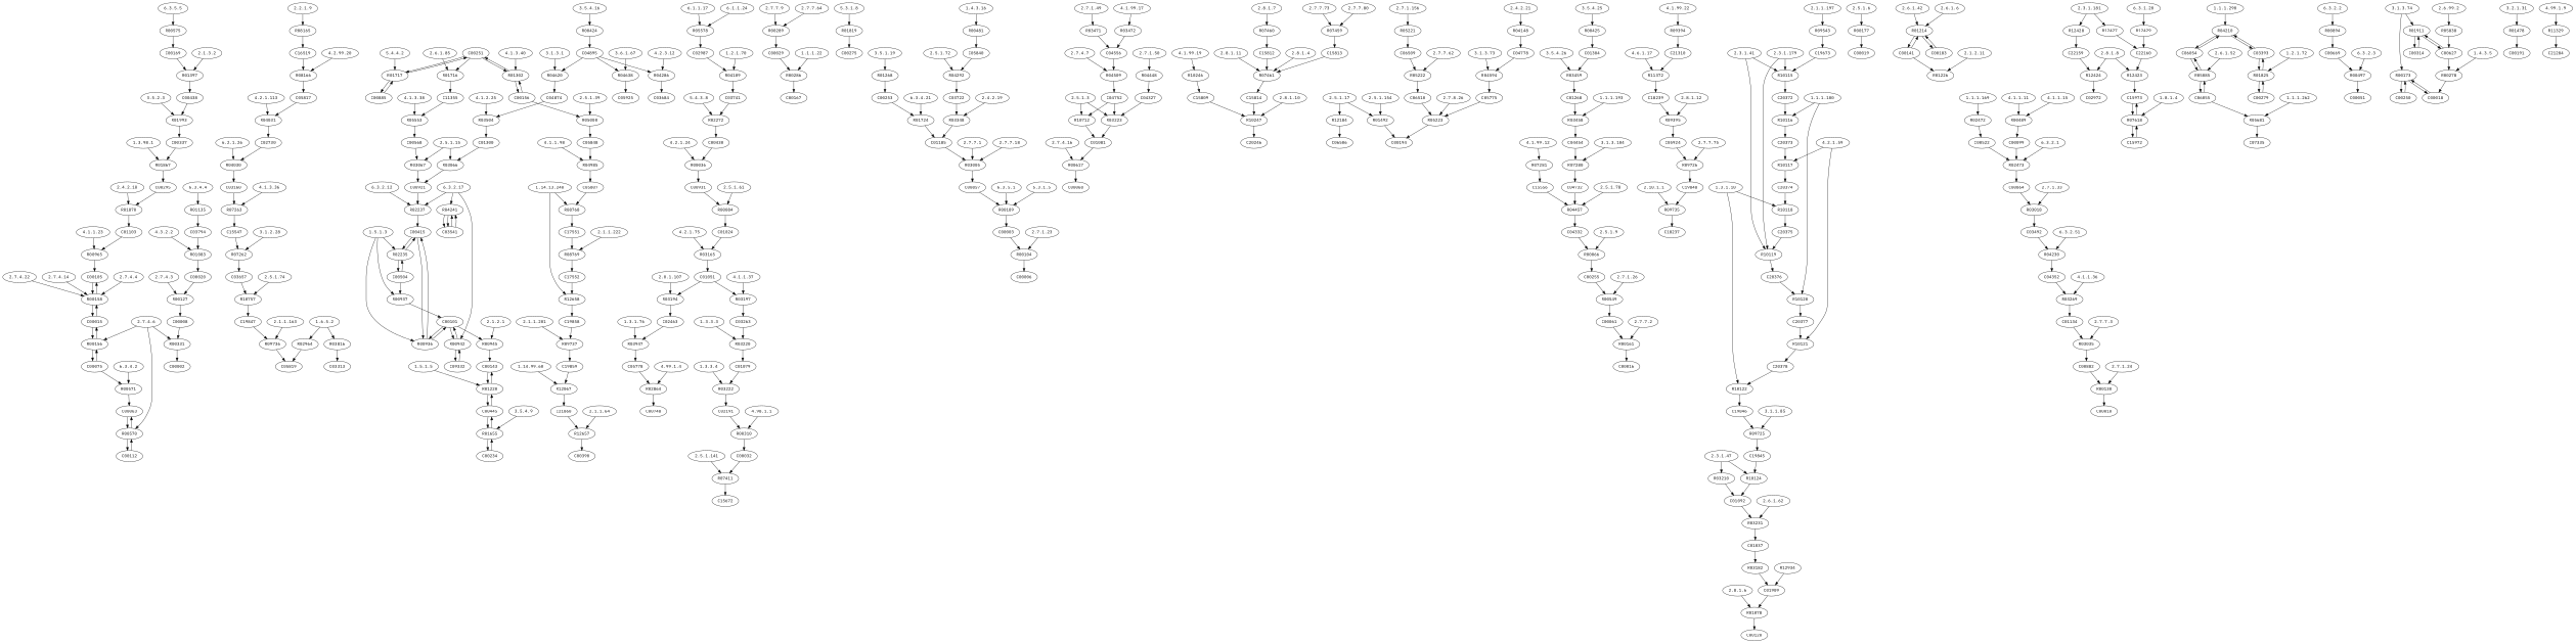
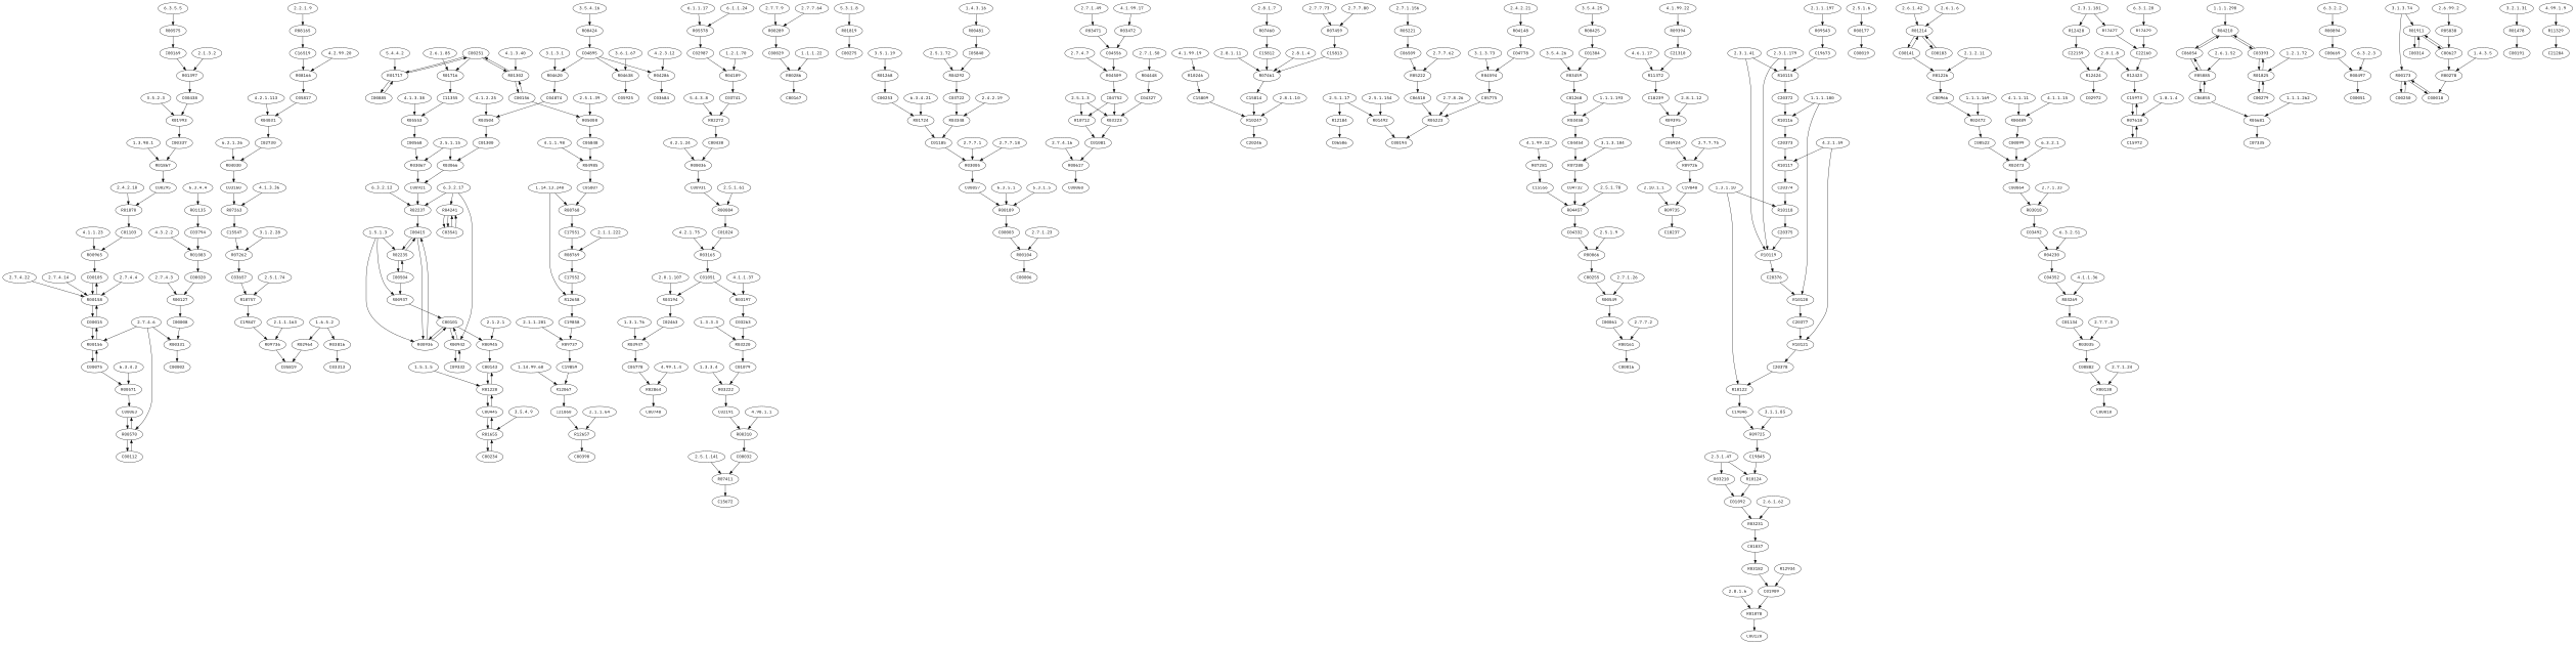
  digraph {
    fontname="IBM Plex Mono"
    node [fontname="IBM Plex Mono" type=R]
    edge [fontname="IBM Plex Mono"]
    "4.1.1.23" [type=E]
    R00965
    C00105 [type=C]
    "6.2.1.26" [type=E]
    R04030
    C03160 [type=C]
    "6.3.5.5" [type=E]
    R00575
    C00169 [type=C]
    "3.1.3.1" [type=E]
    R04620
    C04874 [type=C]
    "1.14.13.240" [type=E]
    R08768
    R12658
    C17551 [type=C]
    C19858 [type=C]
    "1.14.99.60" [type=E]
    R12067
    C21860 [type=C]
    "1.3.1.76" [type=E]
    R03947
    C05778 [type=C]
    "2.5.1.39" [type=E]
    R05000
    C05848 [type=C]
    "2.7.7.9" [type=E]
    R00289
    C00029 [type=C]
    "2.1.1.64" [type=E]
    R12657
    C00390 [type=C]
    "4.1.1.98" [type=E]
    R04985
    C05807 [type=C]
    "5.3.1.8" [type=E]
    R01819
    C00275 [type=C]
    "4.2.1.24" [type=E]
    R00036
    C00931 [type=C]
    "6.3.4.21" [type=E]
    R01724
    C01185 [type=C]
    "2.7.4.4" [type=E]
    R00158
    C00015 [type=C]
    "2.5.1.15" [type=E]
    R03067
    R03066
    C00921 [type=C]
    "2.7.4.16" [type=E]
    R00617
    C00068 [type=C]
    "4.1.99.19" [type=E]
    R10246
    C15809 [type=C]
    "3.1.3.73" [type=E]
    R04594
    C05775 [type=C]
    "4.1.99.12" [type=E]
    R07281
    C15556 [type=C]
    "2.10.1.1" [type=E]
    R09735
    C18237 [type=C]
    "2.1.1.222" [type=E]
    R08769
    C17552 [type=C]
    "2.4.2.10" [type=E]
    R01870
    C01103 [type=C]
    "5.4.4.2" [type=E]
    R01717
    C00251 [type=C]
    C00885 [type=C]
    "2.3.1.179" [type=E]
    R10119
    R10115
    C20376 [type=C]
    C20372 [type=C]
    "1.3.3.4" [type=E]
    R03222
    C02191 [type=C]
    "2.7.7.2" [type=E]
    R00161
    C00016 [type=C]
    "2.8.1.6" [type=E]
    R01078
    C00120 [type=C]
    "1.5.1.5" [type=E]
    R01220
    C00445 [type=C]
    C00143 [type=C]
    "1.3.98.1" [type=E]
    R01867
    C00295 [type=C]
    "2.7.1.49" [type=E]
    R03471
    C04556 [type=C]
    "1.1.1.22" [type=E]
    R00286
    C00167 [type=C]
    "2.5.1.6" [type=E]
    R00177
    C00019 [type=C]
    "2.6.1.42" [type=E]
    R01214
    C00141 [type=C]
    C00183 [type=C]
    "4.6.1.17" [type=E]
    R11372
    C18239 [type=C]
    "2.8.1.12" [type=E]
    R09395
    C05924 [type=C]
    "3.5.4.9" [type=E]
    R01655
    C00234 [type=C]
    "2.8.1.11" [type=E]
    R07461
    C15814 [type=C]
    "4.1.1.11" [type=E]
    R00489
    C00099 [type=C]
    "2.7.7.1" [type=E]
    R03005
    C00857 [type=C]
    "6.3.5.1" [type=E]
    R00189
    C00003 [type=C]
    "2.2.1.9" [type=E]
    R08165
    C16519 [type=C]
    "1.1.1.169" [type=E]
    R02472
    C00522 [type=C]
    "1.3.1.10" [type=E]
    R10118
    R10122
    C20375 [type=C]
    C19846 [type=C]
    "6.1.1.17" [type=E]
    R05578
    C02987 [type=C]
    "2.3.1.47" [type=E]
    R03210
    R10124
    C01092 [type=C]
    "2.1.1.201" [type=E]
    R09737
    C19859 [type=C]
    "2.7.4.22" [type=E]
    "2.3.1.181" [type=E]
    R12428
    R12427
    C22159 [type=C]
    C22160 [type=C]
    "1.1.1.290" [type=E]
    R04210
    C06054 [type=C]
    C03393 [type=C]
    "2.8.1.7" [type=E]
    R07460
    C15812 [type=C]
    "2.7.1.23" [type=E]
    R00104
    C00006 [type=C]
    "2.7.4.7" [type=E]
    R04509
    C04752 [type=C]
    "3.5.2.3" [type=E]
    R01993
    C00337 [type=C]
    "2.7.4.3" [type=E]
    R00127
    C00008 [type=C]
    "2.7.7.64" [type=E]
    "2.7.7.18" [type=E]
    "2.7.7.62" [type=E]
    R05222
    C06510 [type=C]
    C01909 [type=C]
    R03182
    R12934
    "4.98.1.1" [type=E]
    R00310
    C00032 [type=C]
    "2.5.1.154" [type=E]
    R01492
    C00194 [type=C]
    "1.6.5.2" [type=E]
    R03816
    R02964
    C03313 [type=C]
    C05819 [type=C]
    "3.5.4.26" [type=E]
    R03459
    C01268 [type=C]
    "2.8.1.4" [type=E]
    "2.7.1.156" [type=E]
    R05221
    C06509 [type=C]
    "3.6.1.67" [type=E]
    R04638
    C05925 [type=C]
    "2.1.1.197" [type=E]
    R09543
    C19673 [type=C]
    "4.2.1.113" [type=E]
    R04031
    C02730 [type=C]
    "6.3.2.1" [type=E]
    R02473
    C00864 [type=C]
    "1.4.3.16" [type=E]
    R00481
    C05840 [type=C]
    "4.1.2.25" [type=E]
    R03504
    C01300 [type=C]
    "2.1.2.1" [type=E]
    R00945
    "2.7.1.24" [type=E]
    R00130
    C00010 [type=C]
    "2.8.1.10" [type=E]
    R10247
    C20246 [type=C]
    "2.6.1.52" [type=E]
    R05085
    C06055 [type=C]
    "6.3.1.20" [type=E]
    R12429
    "2.6.1.85" [type=E]
    R01716
    C11355 [type=C]
    "2.7.7.75" [type=E]
    R09726
    C19848 [type=C]
    "2.6.1.6" [type=E]
    "2.7.1.33" [type=E]
    R03018
    C03492 [type=C]
    "2.5.1.72" [type=E]
    R04292
    C03722 [type=C]
    "1.5.1.3" [type=E]
    R02235
    R00936
    R00937
    C00415 [type=C]
    C00504 [type=C]
    C00101 [type=C]
    "2.5.1.17" [type=E]
    R12184
    C06506 [type=C]
    "2.7.7.73" [type=E]
    R07459
    C15813 [type=C]
    "1.1.1.100" [type=E]
    R10116
    R10120
    C20373 [type=C]
    C20377 [type=C]
    "4.3.2.2" [type=E]
    R01083
    C00020 [type=C]
    "6.3.2.2" [type=E]
    R00894
    C00669 [type=C]
    "5.4.3.8" [type=E]
    R02272
    C00430 [type=C]
    "6.3.2.17" [type=E]
    R00942
    R04241
    R02237
    C09332 [type=C]
    C03541 [type=C]
    "2.5.1.74" [type=E]
    R10757
    C19847 [type=C]
    "2.8.1.8" [type=E]
    R12423
    R12424
    C15973 [type=C]
    C02972 [type=C]
    "2.7.7.80" [type=E]
    "3.1.1.85" [type=E]
    R09725
    C19845 [type=C]
    "4.1.1.15" [type=E]
    "4.2.3.12" [type=E]
    R04286
    C03684 [type=C]
    "4.2.1.75" [type=E]
    R03165
    C01051 [type=C]
    "3.5.1.19" [type=E]
    R01268
    C00253 [type=C]
    n303 [label="2.0.1.107" type=E]
    R03194
    C02463 [type=C]
    "1.3.3.3" [type=E]
    R03220
    C01079 [type=C]
    "3.1.3.74" [type=E]
    R00173
    R01911
    C00018 [type=C]
    C00250 [type=C]
    C00314 [type=C]
    C00627 [type=C]
    "6.3.2.12" [type=E]
    "2.1.3.2" [type=E]
    R01397
    C00438 [type=C]
    "2.7.1.26" [type=E]
    R00549
    C00061 [type=C]
    "2.4.2.21" [type=E]
    R04148
    C04778 [type=C]
    "4.2.1.59" [type=E]
    R10121
    R10117
    C20378 [type=C]
    C20374 [type=C]
    "1.1.1.193" [type=E]
    R03458
    C04454 [type=C]
    "2.7.4.6" [type=E]
    R00156
    R00331
    R00570
    C00075 [type=C]
    C00002 [type=C]
    C00112 [type=C]
    C00063 [type=C]
    "2.1.2.11" [type=E]
    R01226
+   C00966 [type=C]
    "2.5.1.61" [type=E]
    R00084
    C01024 [type=C]
    "4.1.3.38" [type=E]
    R05553
    C00568 [type=C]
    "1.1.1.262" [type=E]
    R05681
    C07335 [type=C]
    "2.6.99.2" [type=E]
    R05838
    "2.5.1.141" [type=E]
    R07411
    C15672 [type=C]
    "4.1.1.37" [type=E]
    R03197
    C03263 [type=C]
    "4.99.1.4" [type=E]
    R02864
    C00748 [type=C]
    "2.1.1.163" [type=E]
    R09736
    "4.1.3.40" [type=E]
    R01302
    C00156 [type=C]
    "4.1.99.22" [type=E]
    R09394
    C21310 [type=C]
    "1.2.1.72" [type=E]
    R01825
    C00279 [type=C]
    "1.8.1.4" [type=E]
    R07618
    C15972 [type=C]
    "6.3.2.51" [type=E]
    R04230
    C04352 [type=C]
    "1.2.1.70" [type=E]
    R04109
    C03741 [type=C]
    "2.7.4.14" [type=E]
    "6.1.1.24" [type=E]
    "2.7.1.50" [type=E]
    R04448
    C04327 [type=C]
    "3.1.3.104" [type=E]
    R07280
    C04732 [type=C]
    "2.7.8.26" [type=E]
    R05223
    "6.3.4.2" [type=E]
    R00571
    "2.5.1.78" [type=E]
    R04457
    C04332 [type=C]
    "2.7.7.3" [type=E]
    R03035
    C00882 [type=C]
    "3.5.4.25" [type=E]
    R00425
    C01304 [type=C]
    "3.1.2.28" [type=E]
    R07262
    C03657 [type=C]
    "2.4.2.19" [type=E]
    R03348
    "2.3.1.41" [type=E]
    "6.3.4.4" [type=E]
    R01135
    C03794 [type=C]
    "2.6.1.62" [type=E]
    R03231
    C01037 [type=C]
    "4.1.1.36" [type=E]
    R03269
    C01134 [type=C]
    "2.5.1.3" [type=E]
    R10712
    R03223
    C01081 [type=C]
    "4.1.3.36" [type=E]
    R07263
    C15547 [type=C]
    "4.2.99.20" [type=E]
    R08166
    C05817 [type=C]
    "4.1.99.17" [type=E]
    R03472
    "3.2.1.31" [type=E]
    R01478
    C00191 [type=C]
    "1.4.3.5" [type=E]
    R00278
    "2.5.1.9" [type=E]
    R00066
    C00255 [type=C]
    "6.3.2.3" [type=E]
    R00497
    C00051 [type=C]
    "4.99.1.9" [type=E]
    R11329
    C21284 [type=C]
    "3.5.4.16" [type=E]
    R00424
    C04895 [type=C]
    "6.3.1.5" [type=E]
    "4.1.1.23" -> R00965
    R00965 -> C00105
    C00105 -> R00158
    "6.2.1.26" -> R04030
    R04030 -> C03160
    C03160 -> R07263
    "6.3.5.5" -> R00575
    R00575 -> C00169
    C00169 -> R01397
    "3.1.3.1" -> R04620
    R04620 -> C04874
    C04874 -> R03504
    "1.14.13.240" -> R08768
    "1.14.13.240" -> R12658
    R08768 -> C17551
    R12658 -> C19858
    C17551 -> R08769
    C19858 -> R09737
    "1.14.99.60" -> R12067
    R12067 -> C21860
    C21860 -> R12657
    "1.3.1.76" -> R03947
    R03947 -> C05778
    C05778 -> R02864
    "2.5.1.39" -> R05000
    R05000 -> C05848
    C05848 -> R04985
    "2.7.7.9" -> R00289
    R00289 -> C00029
    C00029 -> R00286
    "2.1.1.64" -> R12657
    R12657 -> C00390
    "4.1.1.98" -> R04985
    R04985 -> C05807
    C05807 -> R08768
    "5.3.1.8" -> R01819
    R01819 -> C00275
    "4.2.1.24" -> R00036
    R00036 -> C00931
    C00931 -> R00084
    "6.3.4.21" -> R01724
    R01724 -> C01185
    C01185 -> R03005
    "2.7.4.4" -> R00158
    R00158 -> C00105
    R00158 -> C00015
    C00015 -> R00158
    C00015 -> R00156
    "2.5.1.15" -> R03067
    "2.5.1.15" -> R03066
    R03067 -> C00921
    R03066 -> C00921
    C00921 -> R02237
    "2.7.4.16" -> R00617
    R00617 -> C00068
    "4.1.99.19" -> R10246
    R10246 -> C15809
    C15809 -> R10247
    "3.1.3.73" -> R04594
    R04594 -> C05775
    C05775 -> R05223
    "4.1.99.12" -> R07281
    R07281 -> C15556
    C15556 -> R04457
    "2.10.1.1" -> R09735
    R09735 -> C18237
    "2.1.1.222" -> R08769
    R08769 -> C17552
    C17552 -> R12658
    "2.4.2.10" -> R01870
    R01870 -> C01103
    C01103 -> R00965
    "5.4.4.2" -> R01717
    R01717 -> C00251
    R01717 -> C00885
    C00251 -> R01717
    C00251 -> R01716
    C00251 -> R01302
    C00885 -> R01717
    "2.3.1.179" -> R10119
    "2.3.1.179" -> R10115
    R10119 -> C20376
    R10115 -> C20372
    C20376 -> R10120
    C20372 -> R10116
    "1.3.3.4" -> R03222
    R03222 -> C02191
    C02191 -> R00310
    "2.7.7.2" -> R00161
    R00161 -> C00016
    "2.8.1.6" -> R01078
    R01078 -> C00120
    "1.5.1.5" -> R01220
    R01220 -> C00445
    R01220 -> C00143
    C00445 -> R01220
    C00445 -> R01655
    C00143 -> R01220
    "1.3.98.1" -> R01867
    R01867 -> C00295
    C00295 -> R01870
    "2.7.1.49" -> R03471
    R03471 -> C04556
    C04556 -> R04509
    "1.1.1.22" -> R00286
    R00286 -> C00167
    "2.5.1.6" -> R00177
    R00177 -> C00019
    "2.6.1.42" -> R01214
    R01214 -> C00141
    R01214 -> C00183
    C00141 -> R01214
    C00141 -> R01226
    C00183 -> R01214
    "4.6.1.17" -> R11372
    R11372 -> C18239
    C18239 -> R09395
    "2.8.1.12" -> R09395
    R09395 -> C05924
    C05924 -> R09726
    "3.5.4.9" -> R01655
    R01655 -> C00445
    R01655 -> C00234
    C00234 -> R01655
    "2.8.1.11" -> R07461
    R07461 -> C15814
    C15814 -> R10247
    "4.1.1.11" -> R00489
    R00489 -> C00099
    C00099 -> R02473
    "2.7.7.1" -> R03005
    R03005 -> C00857
    C00857 -> R00189
    "6.3.5.1" -> R00189
    R00189 -> C00003
    C00003 -> R00104
    "2.2.1.9" -> R08165
    R08165 -> C16519
    C16519 -> R08166
    "1.1.1.169" -> R02472
    R02472 -> C00522
    C00522 -> R02473
    "1.3.1.10" -> R10118
    "1.3.1.10" -> R10122
    R10118 -> C20375
    R10122 -> C19846
    C20375 -> R10119
    C19846 -> R09725
    "6.1.1.17" -> R05578
    R05578 -> C02987
    C02987 -> R04109
    "2.3.1.47" -> R03210
    "2.3.1.47" -> R10124
    R03210 -> C01092
    R10124 -> C01092
    C01092 -> R03231
    "2.1.1.201" -> R09737
    R09737 -> C19859
    C19859 -> R12067
    "2.7.4.22" -> R00158
    "2.3.1.181" -> R12428
    "2.3.1.181" -> R12427
    R12428 -> C22159
    R12427 -> C22160
    C22159 -> R12424
    C22160 -> R12423
    "1.1.1.290" -> R04210
    R04210 -> C06054
    R04210 -> C03393
    C06054 -> R04210
    C06054 -> R05085
    C03393 -> R04210
    C03393 -> R01825
    "2.8.1.7" -> R07460
    R07460 -> C15812
    C15812 -> R07461
    "2.7.1.23" -> R00104
    R00104 -> C00006
    "2.7.4.7" -> R04509
    R04509 -> C04752
    C04752 -> R10712
    C04752 -> R03223
    "3.5.2.3" -> R01993
    R01993 -> C00337
    C00337 -> R01867
    "2.7.4.3" -> R00127
    R00127 -> C00008
    C00008 -> R00331
    "2.7.7.64" -> R00289
    "2.7.7.18" -> R03005
    "2.7.7.62" -> R05222
    R05222 -> C06510
    C06510 -> R05223
    C01909 -> R01078
    R03182 -> C01909
    R12934 -> C01909
    "4.98.1.1" -> R00310
    R00310 -> C00032
    C00032 -> R07411
    "2.5.1.154" -> R01492
    R01492 -> C00194
    "1.6.5.2" -> R03816
    "1.6.5.2" -> R02964
    R03816 -> C03313
    R02964 -> C05819
    "3.5.4.26" -> R03459
    R03459 -> C01268
    C01268 -> R03458
    "2.8.1.4" -> R07461
    "2.7.1.156" -> R05221
    R05221 -> C06509
    C06509 -> R05222
    "3.6.1.67" -> R04638
    R04638 -> C05925
    "2.1.1.197" -> R09543
    R09543 -> C19673
    C19673 -> R10115
    "4.2.1.113" -> R04031
    R04031 -> C02730
    C02730 -> R04030
    "6.3.2.1" -> R02473
    R02473 -> C00864
    C00864 -> R03018
    "1.4.3.16" -> R00481
    R00481 -> C05840
    C05840 -> R04292
    "4.1.2.25" -> R03504
    R03504 -> C01300
    C01300 -> R03066
    "2.1.2.1" -> R00945
    R00945 -> C00143
    "2.7.1.24" -> R00130
    R00130 -> C00010
    "2.8.1.10" -> R10247
    R10247 -> C20246
    "2.6.1.52" -> R05085
    R05085 -> C06054
    R05085 -> C06055
    C06055 -> R05085
    C06055 -> R05681
    "6.3.1.20" -> R12429
    R12429 -> C22160
    "2.6.1.85" -> R01716
    R01716 -> C11355
    C11355 -> R05553
    "2.7.7.75" -> R09726
    R09726 -> C19848
    C19848 -> R09735
    "2.6.1.6" -> R01214
    "2.7.1.33" -> R03018
    R03018 -> C03492
    C03492 -> R04230
    "2.5.1.72" -> R04292
    R04292 -> C03722
    C03722 -> R03348
    "1.5.1.3" -> R02235
    "1.5.1.3" -> R00936
    "1.5.1.3" -> R00937
    R02235 -> C00415
    R02235 -> C00504
    R00936 -> C00415
    R00936 -> C00101
    R00937 -> C00101
    C00415 -> R02235
    C00415 -> R00936
    C00504 -> R02235
    C00504 -> R00937
    C00101 -> R00945
    C00101 -> R00936
    C00101 -> R00942
    "2.5.1.17" -> R01492
    "2.5.1.17" -> R12184
    R12184 -> C06506
    "2.7.7.73" -> R07459
    R07459 -> C15813
    C15813 -> R07461
    "1.1.1.100" -> R10116
    "1.1.1.100" -> R10120
    R10116 -> C20373
    R10120 -> C20377
    C20373 -> R10117
    C20377 -> R10121
    "4.3.2.2" -> R01083
    R01083 -> C00020
    C00020 -> R00127
    "6.3.2.2" -> R00894
    R00894 -> C00669
    C00669 -> R00497
    "5.4.3.8" -> R02272
    R02272 -> C00430
    C00430 -> R00036
    "6.3.2.17" -> R00942
    "6.3.2.17" -> R04241
    "6.3.2.17" -> R02237
    R00942 -> C00101
    R00942 -> C09332
    R04241 -> C03541
    R04241 -> C03541
    R02237 -> C00415
    C09332 -> R00942
    C03541 -> R04241
    C03541 -> R04241
    "2.5.1.74" -> R10757
    R10757 -> C19847
    C19847 -> R09736
    "2.8.1.8" -> R12423
    "2.8.1.8" -> R12424
    R12423 -> C15973
    R12424 -> C02972
    C15973 -> R07618
    "2.7.7.80" -> R07459
    "3.1.1.85" -> R09725
    R09725 -> C19845
    C19845 -> R10124
    "4.1.1.15" -> R00489
    "4.2.3.12" -> R04286
    R04286 -> C03684
    "4.2.1.75" -> R03165
    R03165 -> C01051
    C01051 -> R03194
    C01051 -> R03197
    "3.5.1.19" -> R01268
    R01268 -> C00253
    C00253 -> R01724
    n303 -> R03194
    R03194 -> C02463
    C02463 -> R03947
    "1.3.3.3" -> R03220
    R03220 -> C01079
    C01079 -> R03222
    "3.1.3.74" -> R00173
    "3.1.3.74" -> R01911
    R00173 -> C00018
    R00173 -> C00250
    R01911 -> C00314
    R01911 -> C00627
    C00018 -> R00173
    C00250 -> R00173
    C00314 -> R01911
    C00627 -> R01911
    C00627 -> R00278
    "6.3.2.12" -> R02237
    "2.1.3.2" -> R01397
    R01397 -> C00438
    C00438 -> R01993
    "2.7.1.26" -> R00549
    R00549 -> C00061
    C00061 -> R00161
    "2.4.2.21" -> R04148
    R04148 -> C04778
    C04778 -> R04594
    "4.2.1.59" -> R10121
    "4.2.1.59" -> R10117
    R10121 -> C20378
    R10117 -> C20374
    C20378 -> R10122
    C20374 -> R10118
    "1.1.1.193" -> R03458
    R03458 -> C04454
    C04454 -> R07280
    "2.7.4.6" -> R00156
    "2.7.4.6" -> R00331
    "2.7.4.6" -> R00570
    R00156 -> C00015
    R00156 -> C00075
    R00331 -> C00002
    R00570 -> C00112
    R00570 -> C00063
    C00075 -> R00156
    C00075 -> R00571
    C00112 -> R00570
    C00063 -> R00570
    "2.1.2.11" -> R01226
+   R01226 -> C00966
+   C00966 -> R02472
    "2.5.1.61" -> R00084
    R00084 -> C01024
    C01024 -> R03165
    "4.1.3.38" -> R05553
    R05553 -> C00568
    C00568 -> R03067
    "1.1.1.262" -> R05681
    R05681 -> C07335
    "2.6.99.2" -> R05838
    R05838 -> C00627
    "2.5.1.141" -> R07411
    R07411 -> C15672
    "4.1.1.37" -> R03197
    R03197 -> C03263
    C03263 -> R03220
    "4.99.1.4" -> R02864
    R02864 -> C00748
    "2.1.1.163" -> R09736
    R09736 -> C05819
    "4.1.3.40" -> R01302
    R01302 -> C00251
    R01302 -> C00156
    C00156 -> R05000
    C00156 -> R01302
    "4.1.99.22" -> R09394
    R09394 -> C21310
    C21310 -> R11372
    "1.2.1.72" -> R01825
    R01825 -> C03393
    R01825 -> C00279
    C00279 -> R01825
    "1.8.1.4" -> R07618
    R07618 -> C15973
    R07618 -> C15972
    C15972 -> R07618
    "6.3.2.51" -> R04230
    R04230 -> C04352
    C04352 -> R03269
    "1.2.1.70" -> R04109
    R04109 -> C03741
    C03741 -> R02272
    "2.7.4.14" -> R00158
    "6.1.1.24" -> R05578
    "2.7.1.50" -> R04448
    R04448 -> C04327
    C04327 -> R03223
    "3.1.3.104" -> R07280
    R07280 -> C04732
    C04732 -> R04457
    "2.7.8.26" -> R05223
    R05223 -> C00194
    "6.3.4.2" -> R00571
    R00571 -> C00063
    "2.5.1.78" -> R04457
    R04457 -> C04332
    C04332 -> R00066
    "2.7.7.3" -> R03035
    R03035 -> C00882
    C00882 -> R00130
    "3.5.4.25" -> R00425
    R00425 -> C01304
    C01304 -> R03459
    "3.1.2.28" -> R07262
    R07262 -> C03657
    C03657 -> R10757
    "2.4.2.19" -> R03348
    R03348 -> C01185
    "2.3.1.41" -> R10119
    "2.3.1.41" -> R10115
    "6.3.4.4" -> R01135
    R01135 -> C03794
    C03794 -> R01083
    "2.6.1.62" -> R03231
    R03231 -> C01037
    C01037 -> R03182
    "4.1.1.36" -> R03269
    R03269 -> C01134
    C01134 -> R03035
    "2.5.1.3" -> R10712
    "2.5.1.3" -> R03223
    R10712 -> C01081
    R03223 -> C01081
    C01081 -> R00617
    "4.1.3.36" -> R07263
    R07263 -> C15547
    C15547 -> R07262
    "4.2.99.20" -> R08166
    R08166 -> C05817
    C05817 -> R04031
    "4.1.99.17" -> R03472
    R03472 -> C04556
    "3.2.1.31" -> R01478
    R01478 -> C00191
    "1.4.3.5" -> R00278
    R00278 -> C00018
    "2.5.1.9" -> R00066
    R00066 -> C00255
    C00255 -> R00549
    "6.3.2.3" -> R00497
    R00497 -> C00051
    "4.99.1.9" -> R11329
    R11329 -> C21284
    "3.5.4.16" -> R00424
    R00424 -> C04895
    C04895 -> R04620
    C04895 -> R04638
    C04895 -> R04286
    "6.3.1.5" -> R00189
  }
